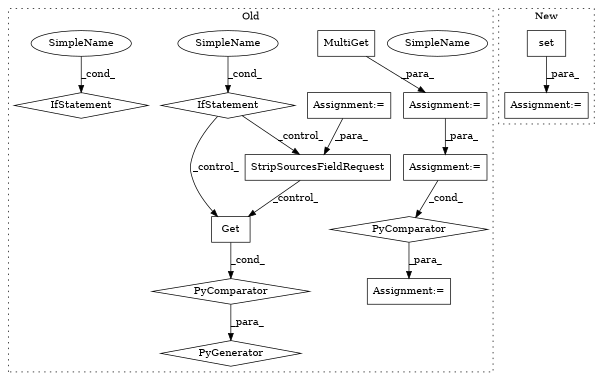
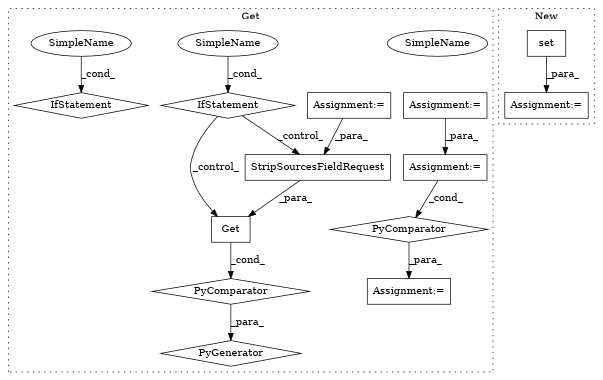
  digraph {
    fontname="DejaVu Serif"
    node [a=7 fontname="DejaVu Serif" l=5 s=13867 shape=box]
    edge [fontname="DejaVu Serif"]
    n1 [a=32 l="4,1" label=Get s="13519,13648"]
    n2 [a=25 l=28 label=IfStatement s=13707 shape=diamond]
    n3 [a=42 label=SimpleName s=13730 shape=ellipse]
    n4 [a=113 l=28 label=PyComparator s=13707 shape=diamond]
    n5 [l=1 label="Assignment:=" s=13500]
    n6 [l=1 label="Assignment:=" s=13460]
    n7 [a=25 l=49 label=IfStatement shape=diamond]
    n8 [a=32 l="25,1" label=StripSourcesFieldRequest s="13549,13647"]
    n9 [a=107 l=222 label=PyGenerator s=13519 shape=diamond]
-   n10 [a=32 l="18,-3" label=MultiGet s="13501,13741"]
    n11 [a=113 l=49 label=PyComparator shape=diamond]
    n12 [l=12 label="Assignment:=" s=13765]
    n13 [l=49 label="Assignment:="]
    n14 [a=42 label=SimpleName s=13730 shape=ellipse]
    n15 [a=42 label=SimpleName s=13911 shape=ellipse]
    n16 [a=32 l="4,1" label=set s="13774,13807"]
    n17 [l=1 label="Assignment:=" s=13875]
    subgraph cluster_1 {
-     label=Old
+     label=Get
      style=dotted
      n1
      n2
      n3
      n4
      n5
      n6
      n7
      n8
      n9
-     n10
      n11
      n12
      n13
      n14
      n15
    }
    subgraph cluster_2 {
      label=New
      style=dotted
      n16
      n17
    }
    n1 -> n4 [label=_cond_]
    n2 -> n1 [label=_control_]
    n2 -> n8 [label=_control_]
    n4 -> n9 [label=_para_]
    n5 -> n13 [label=_para_]
    n6 -> n8 [label=_para_]
-   n8 -> n1 [label=_control_]
-   n10 -> n5 [label=_para_]
+   n8 -> n1 [label=_para_]
    n11 -> n12 [label=_para_]
    n13 -> n11 [label=_cond_]
    n14 -> n2 [label=_cond_]
    n15 -> n7 [label=_cond_]
    n16 -> n17 [label=_para_]
  }
